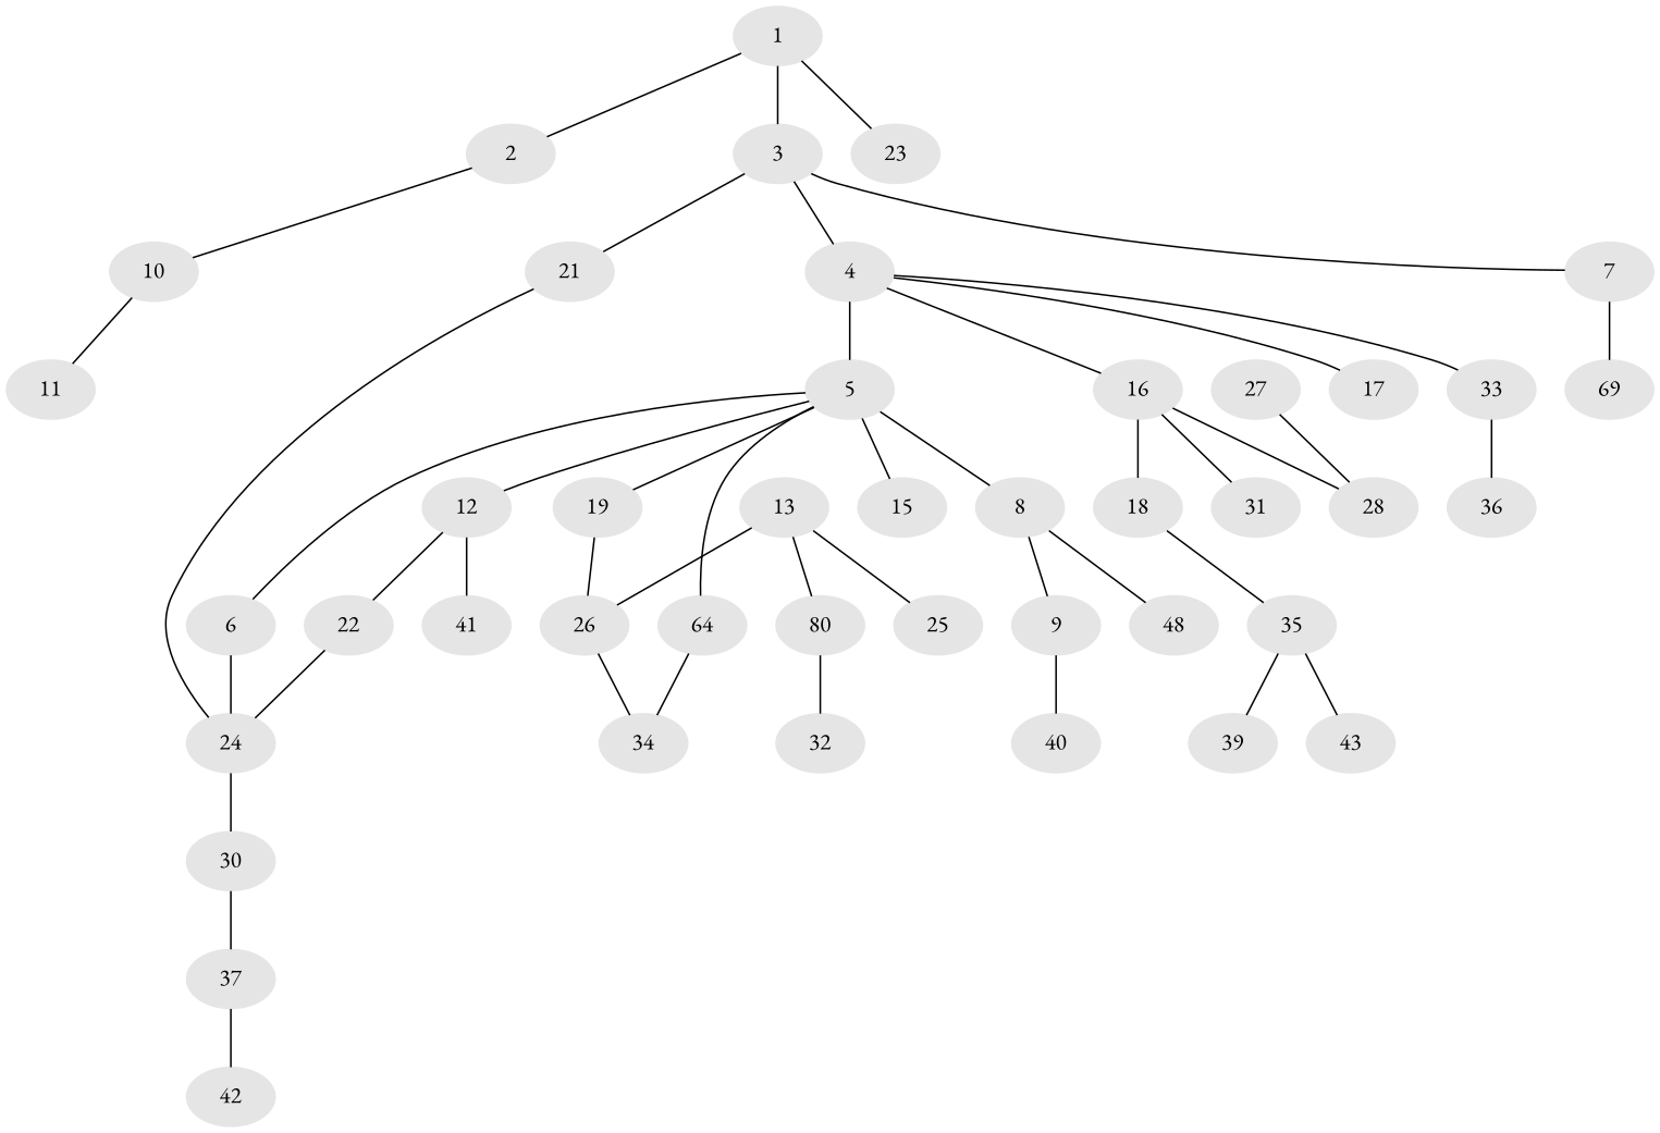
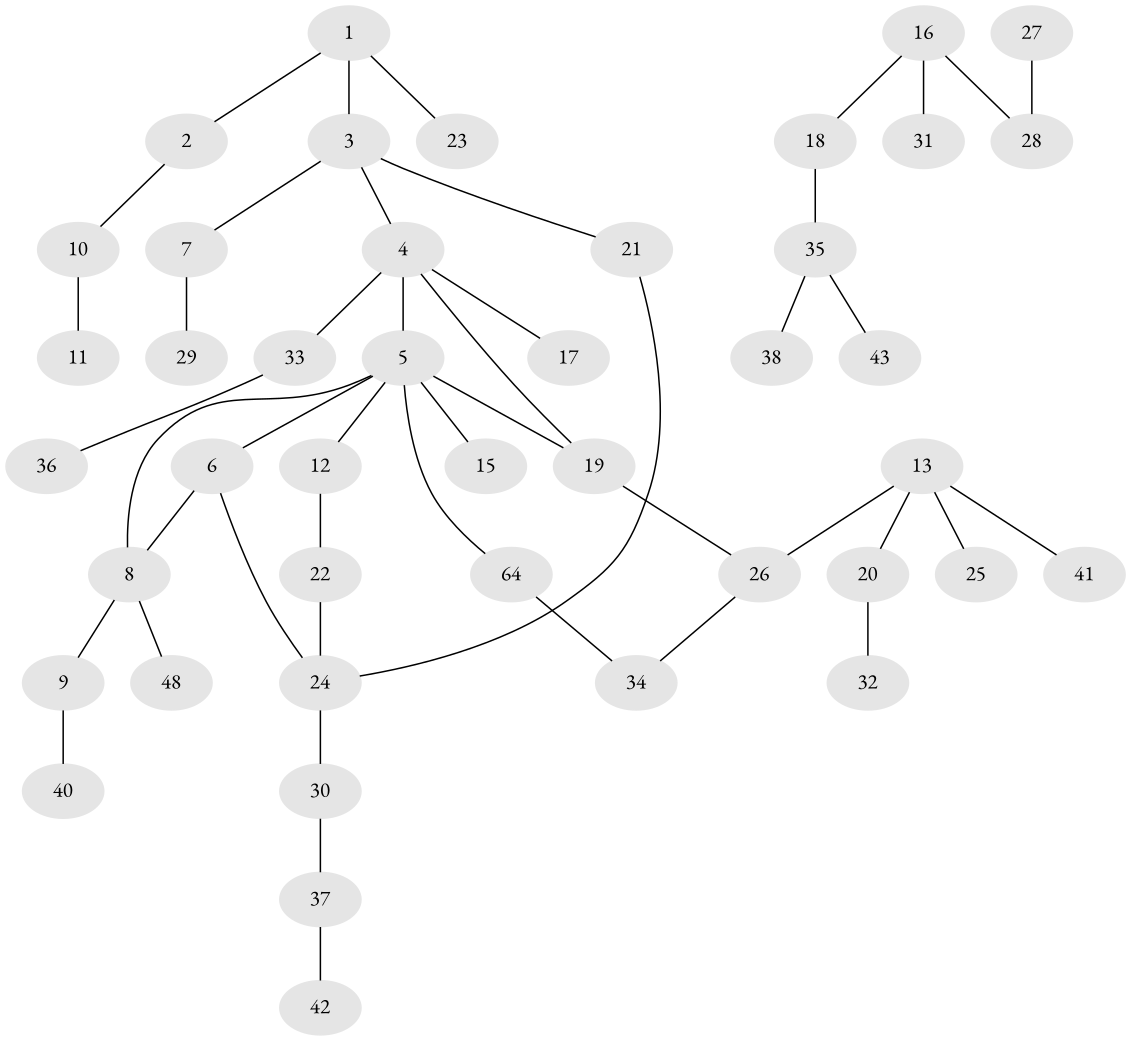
  graph {
    fontname="EB Garamond"
    node [color=gray90 fontname="EB Garamond" style=filled]
    edge [fontname="EB Garamond" weight=1.0]
    1
    2
    3
    23
    10
    4
    7
    21
    11
    5
    16
    17
    33
-   29 [label=69]
+   29
    13
-   20 [label=80]
+   20
    25
    26
    41
    24
    6
    12
    n23 [label=64]
    15
    19
    8
    18
    28
    31
    36
    22
    34
    9
    n34 [label=48]
    30
    40
    32
    35
-   39
+   39 [label=38]
    43
    37
    27
    42
    1 -- 2
    1 -- 3
    1 -- 23
    2 -- 10
    3 -- 4
    3 -- 7
    3 -- 21
    10 -- 11
    4 -- 5 [weight=3.0]
-   4 -- 16
+   4 -- 19
    4 -- 17
    4 -- 33
    7 -- 29 [weight=2.0]
    21 -- 24
    5 -- 6
    5 -- 12
    5 -- n23
    5 -- 15
    5 -- 19
    5 -- 8
    16 -- 18
    16 -- 28
    16 -- 31
    33 -- 36
    13 -- 20
    13 -- 25
    13 -- 26
-   12 -- 41
+   13 -- 41
    20 -- 32
    26 -- 34
    24 -- 30
    6 -- 24
+   6 -- 8
    12 -- 22
    n23 -- 34
    19 -- 26
    8 -- 9
    8 -- n34
    18 -- 35
    22 -- 24
    9 -- 40
    30 -- 37
    35 -- 39
    35 -- 43
    37 -- 42
    27 -- 28
  }
